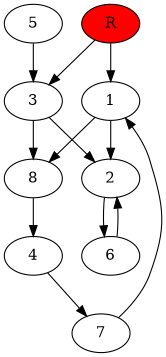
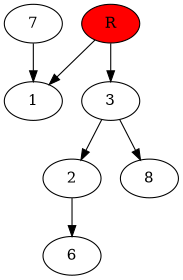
  digraph {
    1
    2
    8
    6
-   4
    3
    7
-   5
    R [fillcolor="#ff0000" style=filled]
-   1 -> 2
-   1 -> 8
    2 -> 6
-   8 -> 4
-   6 -> 2
-   4 -> 7
    3 -> 2
    3 -> 8
    7 -> 1
-   5 -> 3
    R -> 1
    R -> 3
  }
